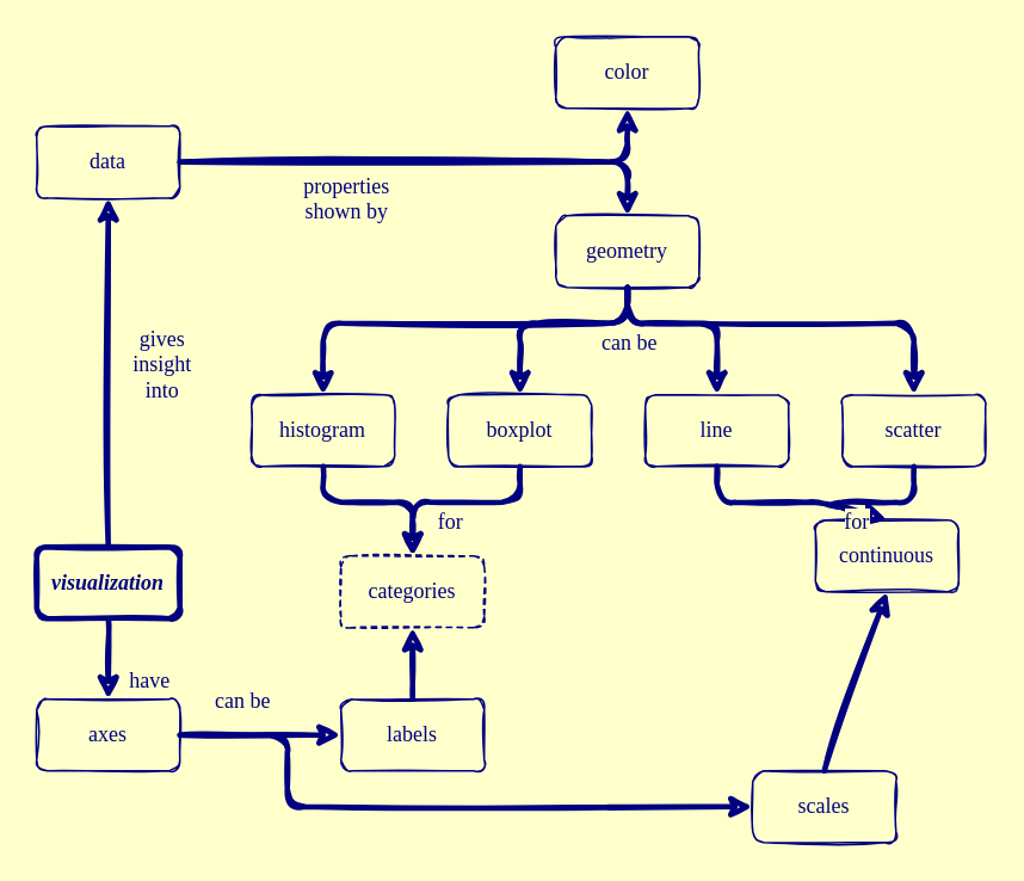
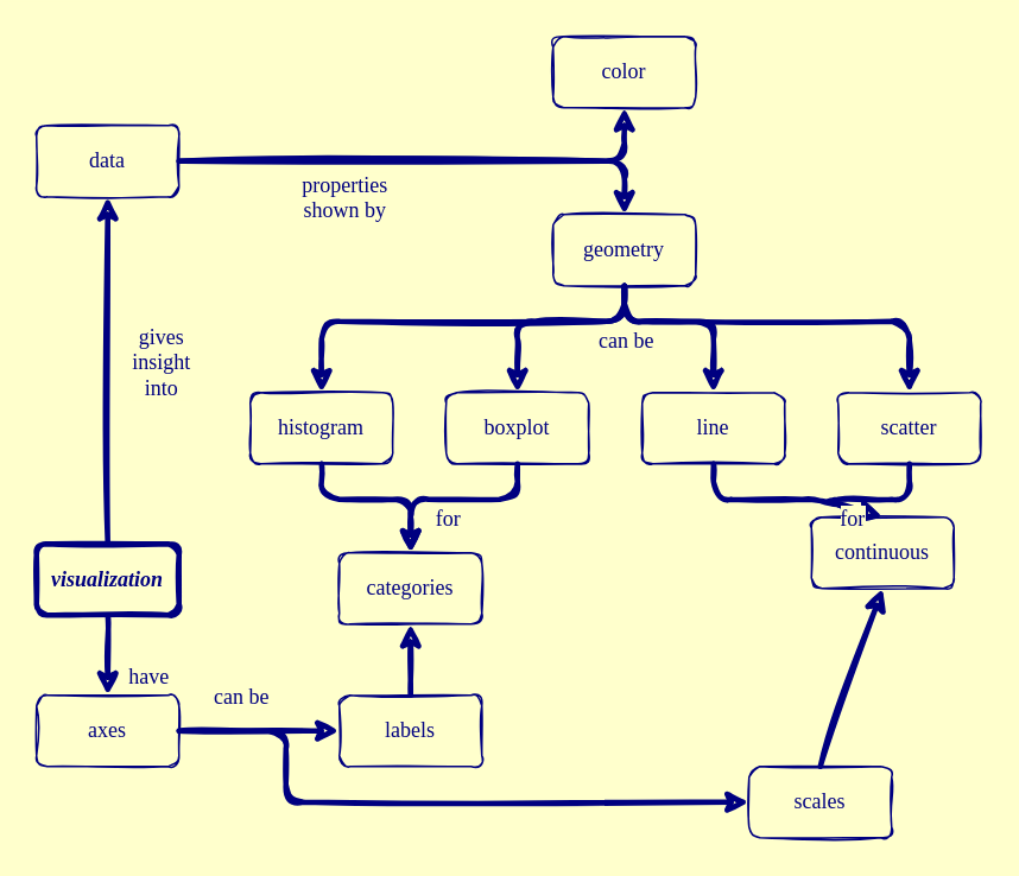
  <mxCell id="0" />
  <mxCell id="1" parent="0" />
  <mxCell id="2" value="properties&lt;br style=&quot;font-size: 12px;&quot;&gt;shown by" style="endArrow=classic;html=1;strokeWidth=3;verticalAlign=top;fontSize=12;labelBackgroundColor=#FFFFCC;fontFamily=Comic Sans MS;align=center;exitX=1;exitY=0.5;exitDx=0;exitDy=0;fontColor=#000080;strokeColor=#000080;entryX=0.5;entryY=0;entryDx=0;entryDy=0;sketch=1;" parent="1" source="5" target="14" edge="1"><mxGeometry x="-0.333" width="50" height="50" relative="1" as="geometry"><mxPoint x="30" y="170" as="sourcePoint" /><mxPoint x="20" y="130" as="targetPoint" /><Array as="points"><mxPoint x="350" y="90" /></Array><mxPoint as="offset" /></mxGeometry></mxCell>
  <mxCell id="3" value="&lt;font style=&quot;font-size: 12px;&quot;&gt;gives&lt;br style=&quot;font-size: 12px;&quot;&gt;insight&lt;br style=&quot;font-size: 12px;&quot;&gt;into&lt;/font&gt;" style="endArrow=classic;html=1;strokeWidth=3;verticalAlign=top;fontSize=12;labelBackgroundColor=#FFFFCC;fontFamily=Comic Sans MS;align=center;entryX=0.5;entryY=1;entryDx=0;entryDy=0;fontColor=#000080;strokeColor=#000080;exitX=0.5;exitY=0;exitDx=0;exitDy=0;sketch=1;" parent="1" source="4" target="5" edge="1"><mxGeometry x="0.333" y="-30" width="50" height="50" relative="1" as="geometry"><mxPoint x="170" y="210" as="sourcePoint" /><mxPoint x="140" y="240" as="targetPoint" /><Array as="points" /><mxPoint as="offset" /></mxGeometry></mxCell>
  <mxCell id="4" value="&lt;i&gt;&lt;b&gt;visualization&lt;/b&gt;&lt;/i&gt;" style="rounded=1;whiteSpace=wrap;html=1;fontSize=12;fontFamily=Comic Sans MS;fillColor=none;labelBackgroundColor=#FFFFCC;fontColor=#000080;strokeColor=#000080;sketch=1;strokeWidth=3;" parent="1" vertex="1"><mxGeometry x="20" y="305" width="80" height="40" as="geometry" /></mxCell>
  <mxCell id="5" value="data" style="rounded=1;whiteSpace=wrap;html=1;fontSize=12;fontFamily=Comic Sans MS;fillColor=none;labelBackgroundColor=#FFFFCC;fontColor=#000080;strokeColor=#000080;sketch=1;" vertex="1" parent="1"><mxGeometry x="20" y="70" width="80" height="40" as="geometry" /></mxCell>
  <mxCell id="6" value="color" style="rounded=1;whiteSpace=wrap;html=1;fontSize=12;fontFamily=Comic Sans MS;fillColor=none;labelBackgroundColor=#FFFFCC;fontColor=#000080;strokeColor=#000080;sketch=1;" vertex="1" parent="1"><mxGeometry x="310" y="20" width="80" height="40" as="geometry" /></mxCell>
  <mxCell id="7" value="" style="endArrow=classic;html=1;strokeWidth=3;verticalAlign=top;fontSize=12;labelBackgroundColor=#FFFFCC;fontFamily=Comic Sans MS;align=center;fontColor=#000080;strokeColor=#000080;entryX=0.5;entryY=1;entryDx=0;entryDy=0;exitX=1;exitY=0.5;exitDx=0;exitDy=0;sketch=1;" edge="1" parent="1" source="5" target="6"><mxGeometry x="-0.429" width="50" height="50" relative="1" as="geometry"><mxPoint x="220" y="100" as="sourcePoint" /><mxPoint x="260" y="240" as="targetPoint" /><Array as="points"><mxPoint x="350" y="90" /></Array><mxPoint as="offset" /></mxGeometry></mxCell>
  <mxCell id="8" value="axes" style="rounded=1;whiteSpace=wrap;html=1;fontSize=12;fontFamily=Comic Sans MS;fillColor=none;labelBackgroundColor=#FFFFCC;fontColor=#000080;strokeColor=#000080;sketch=1;" vertex="1" parent="1"><mxGeometry x="20" y="390" width="80" height="40" as="geometry" /></mxCell>
- <mxCell id="9" value="categories" style="rounded=1;whiteSpace=wrap;html=1;fontSize=12;fontFamily=Comic Sans MS;fillColor=none;labelBackgroundColor=#FFFFCC;fontColor=#000080;strokeColor=#000080;sketch=1;dashed=1;" vertex="1" parent="1"><mxGeometry x="190" y="310" width="80" height="40" as="geometry" /></mxCell>
+ <mxCell id="9" value="categories" style="rounded=1;whiteSpace=wrap;html=1;fontSize=12;fontFamily=Comic Sans MS;fillColor=none;labelBackgroundColor=#FFFFCC;fontColor=#000080;strokeColor=#000080;sketch=1;" vertex="1" parent="1"><mxGeometry x="190" y="310" width="80" height="40" as="geometry" /></mxCell>
  <mxCell id="10" value="continuous" style="rounded=1;whiteSpace=wrap;html=1;fontSize=12;fontFamily=Comic Sans MS;fillColor=none;labelBackgroundColor=#FFFFCC;fontColor=#000080;strokeColor=#000080;sketch=1;" vertex="1" parent="1"><mxGeometry x="455" y="290" width="80" height="40" as="geometry" /></mxCell>
  <mxCell id="11" value="labels" style="rounded=1;whiteSpace=wrap;html=1;fontSize=12;fontFamily=Comic Sans MS;fillColor=none;labelBackgroundColor=#FFFFCC;fontColor=#000080;strokeColor=#000080;sketch=1;" vertex="1" parent="1"><mxGeometry x="190" y="390" width="80" height="40" as="geometry" /></mxCell>
  <mxCell id="12" value="scales" style="rounded=1;whiteSpace=wrap;html=1;fontSize=12;fontFamily=Comic Sans MS;fillColor=none;labelBackgroundColor=#FFFFCC;fontColor=#000080;strokeColor=#000080;sketch=1;" vertex="1" parent="1"><mxGeometry x="420" y="430" width="80" height="40" as="geometry" /></mxCell>
  <mxCell id="13" value="&lt;font style=&quot;font-size: 12px;&quot;&gt;have&lt;/font&gt;" style="endArrow=classic;html=1;strokeWidth=3;verticalAlign=top;fontSize=12;labelBackgroundColor=#FFFFCC;fontFamily=Comic Sans MS;align=center;entryX=0.5;entryY=0;entryDx=0;entryDy=0;fontColor=#000080;strokeColor=#000080;exitX=0.5;exitY=1;exitDx=0;exitDy=0;sketch=1;" edge="1" parent="1" source="4" target="8"><mxGeometry x="-0.082" y="23" width="50" height="50" relative="1" as="geometry"><mxPoint x="260" y="80" as="sourcePoint" /><mxPoint x="300" y="120" as="targetPoint" /><Array as="points" /><mxPoint as="offset" /></mxGeometry></mxCell>
  <mxCell id="14" value="geometry" style="rounded=1;whiteSpace=wrap;html=1;fontSize=12;fontFamily=Comic Sans MS;fillColor=none;labelBackgroundColor=#FFFFCC;fontColor=#000080;strokeColor=#000080;sketch=1;" vertex="1" parent="1"><mxGeometry x="310" y="120" width="80" height="40" as="geometry" /></mxCell>
  <mxCell id="15" value="histogram" style="rounded=1;whiteSpace=wrap;html=1;fontSize=12;fontFamily=Comic Sans MS;fillColor=none;labelBackgroundColor=#FFFFCC;fontColor=#000080;strokeColor=#000080;sketch=1;" vertex="1" parent="1"><mxGeometry x="140" y="220" width="80" height="40" as="geometry" /></mxCell>
  <mxCell id="16" value="scatter" style="rounded=1;whiteSpace=wrap;html=1;fontSize=12;fontFamily=Comic Sans MS;fillColor=none;labelBackgroundColor=#FFFFCC;fontColor=#000080;strokeColor=#000080;sketch=1;" vertex="1" parent="1"><mxGeometry x="470" y="220" width="80" height="40" as="geometry" /></mxCell>
  <mxCell id="17" value="line" style="rounded=1;whiteSpace=wrap;html=1;fontSize=12;fontFamily=Comic Sans MS;fillColor=none;labelBackgroundColor=#FFFFCC;fontColor=#000080;strokeColor=#000080;sketch=1;" vertex="1" parent="1"><mxGeometry x="360" y="220" width="80" height="40" as="geometry" /></mxCell>
  <mxCell id="18" value="boxplot" style="rounded=1;whiteSpace=wrap;html=1;fontSize=12;fontFamily=Comic Sans MS;fillColor=none;labelBackgroundColor=#FFFFCC;fontColor=#000080;strokeColor=#000080;sketch=1;" vertex="1" parent="1"><mxGeometry x="250" y="220" width="80" height="40" as="geometry" /></mxCell>
  <mxCell id="19" value="" style="endArrow=classic;html=1;exitX=1;exitY=0.5;exitDx=0;exitDy=0;entryX=0;entryY=0.5;entryDx=0;entryDy=0;sketch=1;fontFamily=Comic Sans MS;fontSize=12;strokeColor=#000080;strokeWidth=3;labelBackgroundColor=#FFFFCC;" edge="1" parent="1" source="8" target="11"><mxGeometry width="50" height="50" relative="1" as="geometry"><mxPoint x="280" y="240" as="sourcePoint" /><mxPoint x="330" y="190" as="targetPoint" /></mxGeometry></mxCell>
  <mxCell id="20" value="" style="endArrow=classic;html=1;exitX=1;exitY=0.5;exitDx=0;exitDy=0;entryX=0;entryY=0.5;entryDx=0;entryDy=0;sketch=1;fontFamily=Comic Sans MS;fontSize=12;strokeColor=#000080;strokeWidth=3;labelBackgroundColor=#FFFFCC;" edge="1" parent="1" source="8" target="12"><mxGeometry width="50" height="50" relative="1" as="geometry"><mxPoint x="120" y="420" as="sourcePoint" /><mxPoint x="170" y="420" as="targetPoint" /><Array as="points"><mxPoint x="160" y="410" /><mxPoint x="160" y="450" /></Array></mxGeometry></mxCell>
  <mxCell id="21" value="&lt;font color=&quot;#000080&quot; style=&quot;&quot;&gt;can be&lt;/font&gt;" style="edgeLabel;html=1;align=center;verticalAlign=middle;resizable=0;points=[];fontSize=12;fontFamily=Comic Sans MS;labelBackgroundColor=#FFFFCC;" vertex="1" connectable="0" parent="20"><mxGeometry x="-0.811" y="-1" relative="1" as="geometry"><mxPoint y="-21" as="offset" /></mxGeometry></mxCell>
  <mxCell id="22" value="" style="endArrow=classic;html=1;exitX=0.5;exitY=0;exitDx=0;exitDy=0;entryX=0.5;entryY=1;entryDx=0;entryDy=0;sketch=1;fontFamily=Comic Sans MS;fontSize=12;strokeWidth=3;strokeColor=#000080;labelBackgroundColor=#FFFFCC;" edge="1" parent="1" source="11" target="9"><mxGeometry width="50" height="50" relative="1" as="geometry"><mxPoint x="280" y="240" as="sourcePoint" /><mxPoint x="330" y="190" as="targetPoint" /></mxGeometry></mxCell>
  <mxCell id="23" value="" style="endArrow=classic;html=1;exitX=0.5;exitY=0;exitDx=0;exitDy=0;entryX=0.5;entryY=1;entryDx=0;entryDy=0;sketch=1;fontFamily=Comic Sans MS;fontSize=12;strokeColor=#000080;strokeWidth=3;labelBackgroundColor=#FFFFCC;" edge="1" parent="1" source="12" target="10"><mxGeometry width="50" height="50" relative="1" as="geometry"><mxPoint x="330" y="400" as="sourcePoint" /><mxPoint x="330" y="360" as="targetPoint" /></mxGeometry></mxCell>
  <mxCell id="24" value="" style="endArrow=classic;html=1;exitX=0.5;exitY=1;exitDx=0;exitDy=0;entryX=0.5;entryY=0;entryDx=0;entryDy=0;sketch=1;fontFamily=Comic Sans MS;fontSize=12;strokeColor=#000080;strokeWidth=3;labelBackgroundColor=#FFFFCC;" edge="1" parent="1" source="15" target="9"><mxGeometry width="50" height="50" relative="1" as="geometry"><mxPoint x="240" y="400" as="sourcePoint" /><mxPoint x="240" y="360" as="targetPoint" /><Array as="points"><mxPoint x="180" y="280" /><mxPoint x="230" y="280" /></Array></mxGeometry></mxCell>
  <mxCell id="25" value="" style="endArrow=classic;html=1;exitX=0.5;exitY=1;exitDx=0;exitDy=0;entryX=0.5;entryY=0;entryDx=0;entryDy=0;sketch=1;fontFamily=Comic Sans MS;fontSize=12;strokeColor=#000080;strokeWidth=3;labelBackgroundColor=#FFFFCC;" edge="1" parent="1" source="18" target="9"><mxGeometry width="50" height="50" relative="1" as="geometry"><mxPoint x="190" y="260" as="sourcePoint" /><mxPoint x="240" y="320" as="targetPoint" /><Array as="points"><mxPoint x="290" y="280" /><mxPoint x="230" y="280" /></Array></mxGeometry></mxCell>
  <mxCell id="26" value="&lt;font color=&quot;#000080&quot; style=&quot;&quot;&gt;for&lt;/font&gt;" style="edgeLabel;html=1;align=center;verticalAlign=middle;resizable=0;points=[];fontSize=12;fontFamily=Comic Sans MS;labelBackgroundColor=#FFFFCC;" vertex="1" connectable="0" parent="25"><mxGeometry x="-0.164" y="3" relative="1" as="geometry"><mxPoint x="-14" y="7" as="offset" /></mxGeometry></mxCell>
  <mxCell id="27" value="" style="endArrow=classic;html=1;exitX=0.5;exitY=1;exitDx=0;exitDy=0;entryX=0.5;entryY=0;entryDx=0;entryDy=0;sketch=1;fontFamily=Comic Sans MS;fontSize=12;strokeColor=#000080;strokeWidth=3;labelBackgroundColor=#FFFFCC;" edge="1" parent="1" source="17" target="10"><mxGeometry width="50" height="50" relative="1" as="geometry"><mxPoint x="300" y="260" as="sourcePoint" /><mxPoint x="240" y="320" as="targetPoint" /><Array as="points"><mxPoint x="400" y="280" /><mxPoint x="460" y="280" /></Array></mxGeometry></mxCell>
  <mxCell id="28" value="" style="endArrow=classic;html=1;exitX=0.5;exitY=1;exitDx=0;exitDy=0;entryX=0.5;entryY=0;entryDx=0;entryDy=0;sketch=1;fontFamily=Comic Sans MS;fontSize=12;strokeColor=#000080;strokeWidth=3;labelBackgroundColor=#FFFFCC;" edge="1" parent="1" source="16" target="10"><mxGeometry width="50" height="50" relative="1" as="geometry"><mxPoint x="410" y="260" as="sourcePoint" /><mxPoint x="470" y="320" as="targetPoint" /><Array as="points"><mxPoint x="510" y="280" /><mxPoint x="460" y="280" /></Array></mxGeometry></mxCell>
  <mxCell id="29" value="&lt;span style=&quot;&quot;&gt;&lt;font color=&quot;#000080&quot;&gt;for&lt;/font&gt;&lt;/span&gt;" style="edgeLabel;html=1;align=center;verticalAlign=middle;resizable=0;points=[];fontSize=12;fontFamily=Comic Sans MS;labelBackgroundColor=#FFFFCC;" vertex="1" connectable="0" parent="28"><mxGeometry x="-0.2" y="-2" relative="1" as="geometry"><mxPoint x="-10" y="12" as="offset" /></mxGeometry></mxCell>
  <mxCell id="30" value="" style="endArrow=classic;html=1;exitX=0.5;exitY=1;exitDx=0;exitDy=0;entryX=0.5;entryY=0;entryDx=0;entryDy=0;sketch=1;fontFamily=Comic Sans MS;fontSize=12;strokeColor=#000080;strokeWidth=3;labelBackgroundColor=#FFFFCC;" edge="1" parent="1" source="14" target="17"><mxGeometry width="50" height="50" relative="1" as="geometry"><mxPoint x="190" y="260" as="sourcePoint" /><mxPoint x="240" y="320" as="targetPoint" /><Array as="points"><mxPoint x="350" y="180" /><mxPoint x="400" y="180" /></Array></mxGeometry></mxCell>
  <mxCell id="31" value="" style="endArrow=classic;html=1;sketch=1;fontFamily=Comic Sans MS;fontSize=12;strokeColor=#000080;strokeWidth=3;labelBackgroundColor=#FFFFCC;" edge="1" parent="1" target="16"><mxGeometry width="50" height="50" relative="1" as="geometry"><mxPoint x="350" y="160" as="sourcePoint" /><mxPoint x="410" y="220" as="targetPoint" /><Array as="points"><mxPoint x="350" y="180" /><mxPoint x="510" y="180" /></Array></mxGeometry></mxCell>
  <mxCell id="32" value="&lt;span style=&quot;&quot;&gt;&lt;font color=&quot;#000080&quot;&gt;can be&lt;/font&gt;&lt;/span&gt;" style="edgeLabel;html=1;align=center;verticalAlign=middle;resizable=0;points=[];fontSize=12;fontFamily=Comic Sans MS;labelBackgroundColor=#FFFFCC;" vertex="1" connectable="0" parent="31"><mxGeometry x="0.064" y="3" relative="1" as="geometry"><mxPoint x="-97" y="13" as="offset" /></mxGeometry></mxCell>
  <mxCell id="33" value="" style="endArrow=classic;html=1;entryX=0.5;entryY=0;entryDx=0;entryDy=0;sketch=1;fontFamily=Comic Sans MS;fontSize=12;strokeColor=#000080;strokeWidth=3;labelBackgroundColor=#FFFFCC;" edge="1" parent="1" target="18"><mxGeometry width="50" height="50" relative="1" as="geometry"><mxPoint x="350" y="160" as="sourcePoint" /><mxPoint x="410" y="220" as="targetPoint" /><Array as="points"><mxPoint x="350" y="180" /><mxPoint x="290" y="180" /></Array></mxGeometry></mxCell>
  <mxCell id="34" value="" style="endArrow=classic;html=1;entryX=0.5;entryY=0;entryDx=0;entryDy=0;sketch=1;fontFamily=Comic Sans MS;fontSize=12;strokeColor=#000080;strokeWidth=3;labelBackgroundColor=#FFFFCC;" edge="1" parent="1" target="15"><mxGeometry width="50" height="50" relative="1" as="geometry"><mxPoint x="350" y="160" as="sourcePoint" /><mxPoint x="300" y="220" as="targetPoint" /><Array as="points"><mxPoint x="350" y="180" /><mxPoint x="180" y="180" /></Array></mxGeometry></mxCell>
